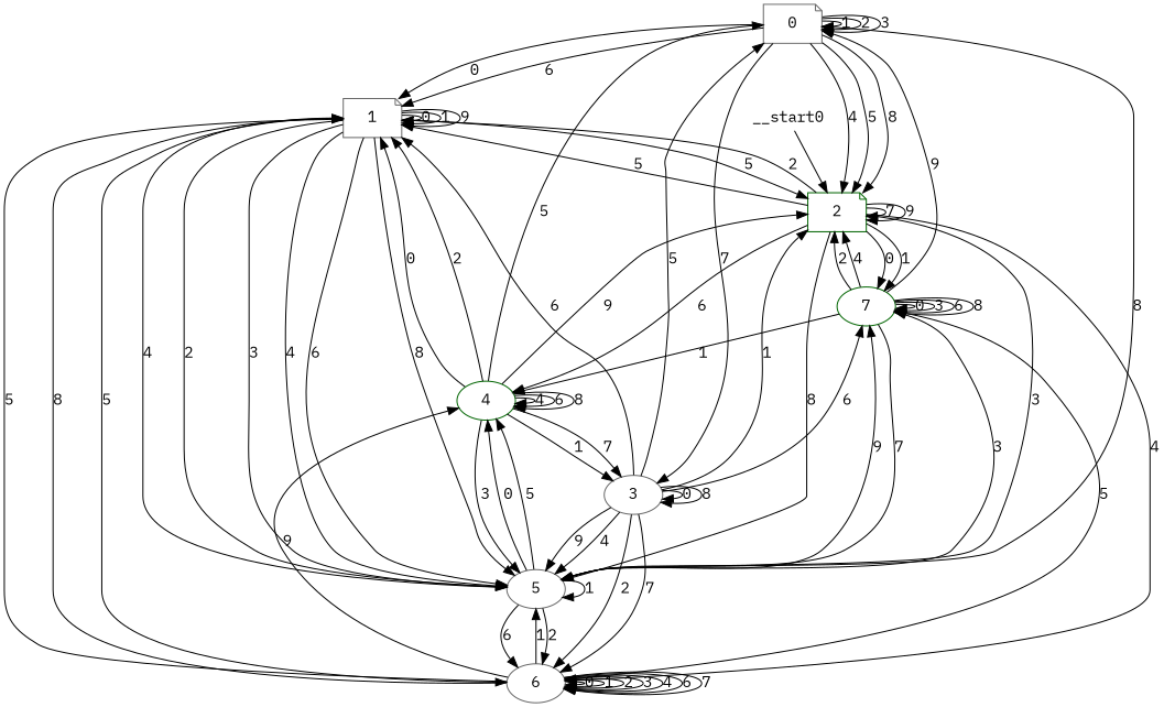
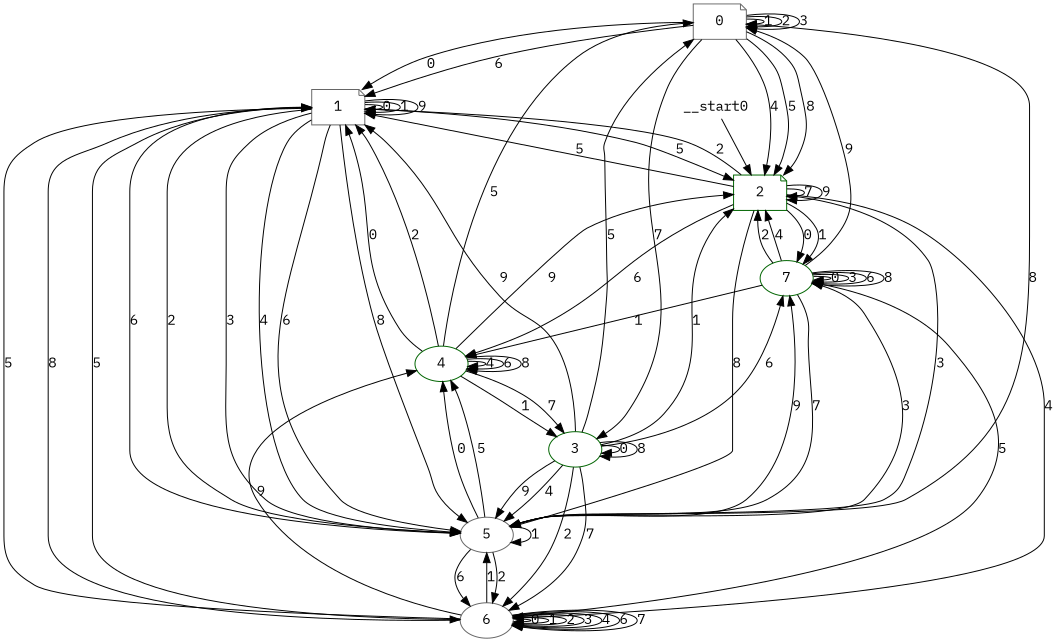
  digraph {
    fontname="IBM Plex Mono"
    node [color=darkgreen fontname="IBM Plex Mono" shape=ellipse]
    edge [fontname="IBM Plex Mono"]
    n1 [color=gray40 label=0 shape=note]
    n2 [color=gray40 label=1 shape=note]
    n3 [label=2 shape=note]
-   n4 [color=gray40 label=3]
+   n4 [label=3]
    n5 [color=gray40 label=5]
    n6 [color=gray40 label=6]
    n7 [label=4]
    n8 [label=7]
    __start0 [height=0 shape=none width=0]
    n1 -> n1 [label=1]
    n1 -> n1 [label=2]
    n1 -> n1 [label=3]
    n1 -> n2 [label=0]
    n1 -> n2 [label=6]
    n1 -> n3 [label=4]
    n1 -> n3 [label=5]
    n1 -> n3 [label=8]
    n1 -> n4 [label=7]
    n2 -> n2 [label=0]
    n2 -> n2 [label=1]
    n2 -> n2 [label=9]
    n2 -> n3 [label=5]
    n2 -> n5 [label=2]
    n2 -> n5 [label=3]
    n2 -> n5 [label=4]
    n2 -> n5 [label=6]
    n2 -> n5 [label=8]
    n2 -> n6 [label=5]
    n3 -> n2 [label=2]
    n3 -> n2 [label=5]
    n3 -> n3 [label=7]
    n3 -> n3 [label=9]
    n3 -> n5 [label=3]
    n3 -> n5 [label=8]
    n3 -> n6 [label=4]
    n3 -> n7 [label=6]
    n3 -> n8 [label=0]
    n3 -> n8 [label=1]
    n4 -> n1 [label=5]
-   n4 -> n2 [label=6]
+   n4 -> n2 [label=9]
    n4 -> n3 [label=1]
    n4 -> n4 [label=0]
    n4 -> n4 [label=8]
    n4 -> n5 [label=4]
    n4 -> n5 [label=9]
    n4 -> n6 [label=2]
    n4 -> n6 [label=7]
    n4 -> n8 [label=6]
    n5 -> n1 [label=8]
-   n5 -> n2 [label=4]
+   n5 -> n2 [label=6]
    n5 -> n5 [label=1]
    n5 -> n6 [label=2]
    n5 -> n6 [label=6]
    n5 -> n7 [label=0]
    n5 -> n7 [label=5]
    n5 -> n8 [label=3]
    n5 -> n8 [label=9]
    n6 -> n2 [label=5]
    n6 -> n2 [label=8]
    n6 -> n5 [label=1]
    n6 -> n6 [label=0]
    n6 -> n6 [label=1]
    n6 -> n6 [label=2]
    n6 -> n6 [label=3]
    n6 -> n6 [label=4]
    n6 -> n6 [label=6]
    n6 -> n6 [label=7]
    n6 -> n7 [label=9]
    n7 -> n1 [label=5]
    n7 -> n2 [label=0]
    n7 -> n2 [label=2]
    n7 -> n3 [label=9]
    n7 -> n4 [label=1]
    n7 -> n4 [label=7]
-   n7 -> n5 [label=3]
    n7 -> n7 [label=4]
    n7 -> n7 [label=6]
    n7 -> n7 [label=8]
    n8 -> n1 [label=9]
    n8 -> n3 [label=2]
    n8 -> n3 [label=4]
    n8 -> n5 [label=7]
    n8 -> n6 [label=5]
    n8 -> n7 [label=1]
    n8 -> n8 [label=0]
    n8 -> n8 [label=3]
    n8 -> n8 [label=6]
    n8 -> n8 [label=8]
    __start0 -> n3
  }
